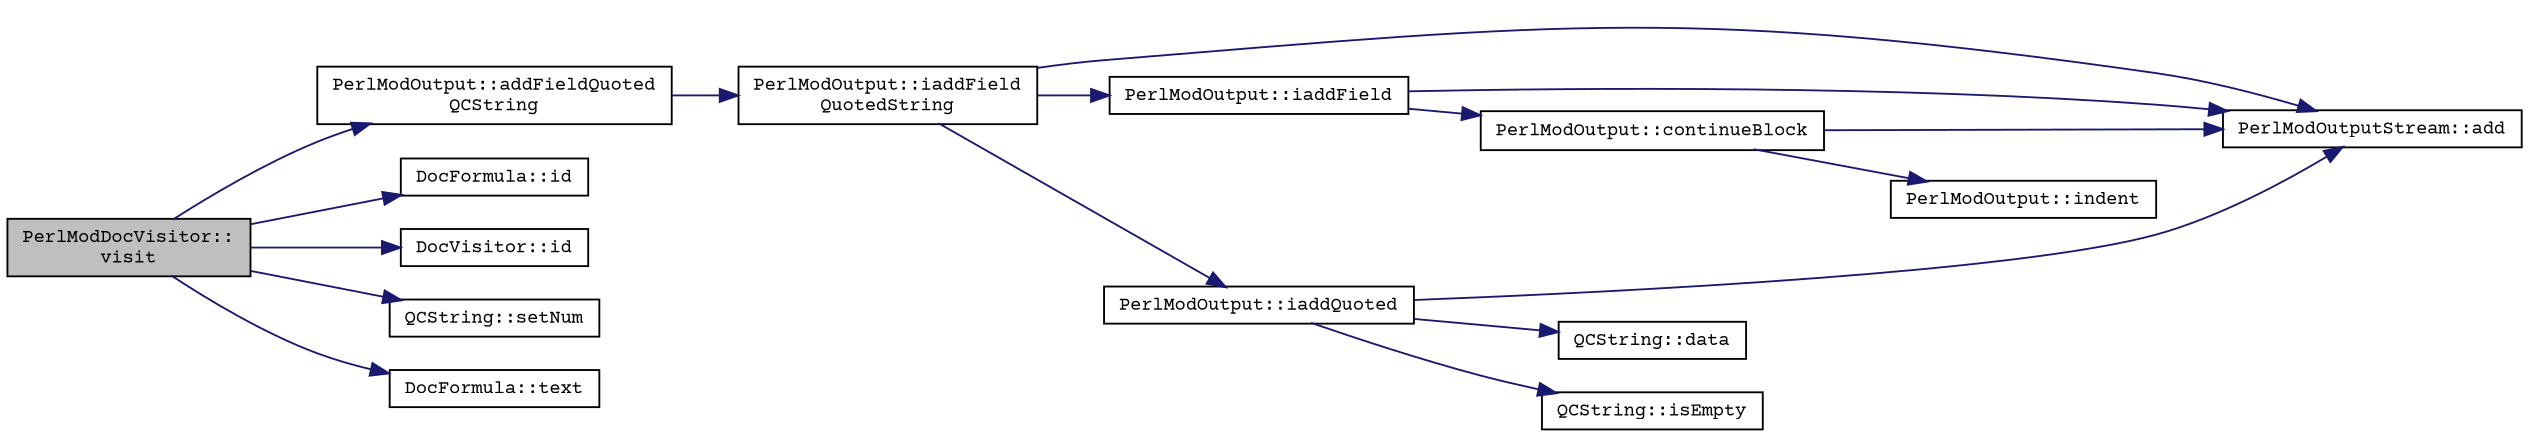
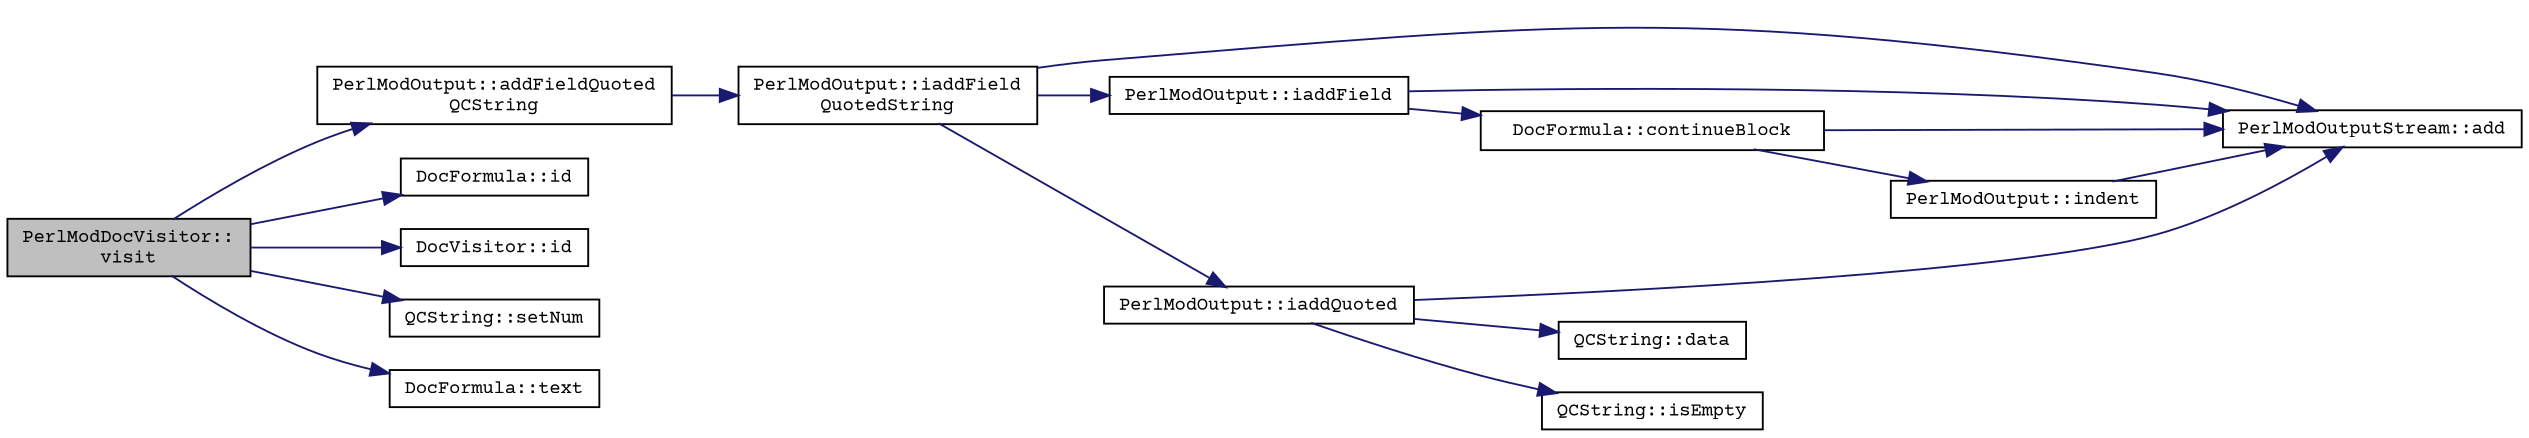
  digraph {
    fontname="Courier Prime"
    rankdir=LR
    node [color=black fillcolor=white fontname="Courier Prime" fontsize=10 shape=record style=filled]
    edge [color=midnightblue fontname="Courier Prime" fontsize=10 labelfontname=Helvetica labelfontsize=10 style=solid]
    n1 [fillcolor=grey75 fontcolor=black height=0.2 label="PerlModDocVisitor::\lvisit" width=0.4]
    n2 [height=0.2 label="PerlModOutput::addFieldQuoted\lQCString" width=0.4]
    n3 [height=0.2 label="DocFormula::id" width=0.4]
    n4 [height=0.2 label="DocVisitor::id" width=0.4]
    n5 [height=0.2 label="QCString::setNum" width=0.4]
    n6 [height=0.2 label="DocFormula::text" width=0.4]
    n7 [height=0.2 label="PerlModOutput::iaddField\lQuotedString" width=0.4]
    n8 [height=0.2 label="PerlModOutputStream::add" width=0.4]
    n9 [height=0.2 label="PerlModOutput::iaddField" width=0.4]
    n10 [height=0.2 label="PerlModOutput::iaddQuoted" width=0.4]
-   n11 [height=0.2 label="PerlModOutput::continueBlock" width=0.4]
+   n11 [height=0.2 label="DocFormula::continueBlock" width=0.4]
    n12 [height=0.2 label="QCString::data" width=0.4]
    n13 [height=0.2 label="QCString::isEmpty" width=0.4]
    n14 [height=0.2 label="PerlModOutput::indent" width=0.4]
    n1 -> n2
    n1 -> n3
    n1 -> n4
    n1 -> n5
    n1 -> n6
    n2 -> n7
    n7 -> n8
    n7 -> n9
    n7 -> n10
    n9 -> n8
    n9 -> n11
    n10 -> n8
    n10 -> n12
    n10 -> n13
    n11 -> n8
    n11 -> n14
+   n14 -> n8
  }
